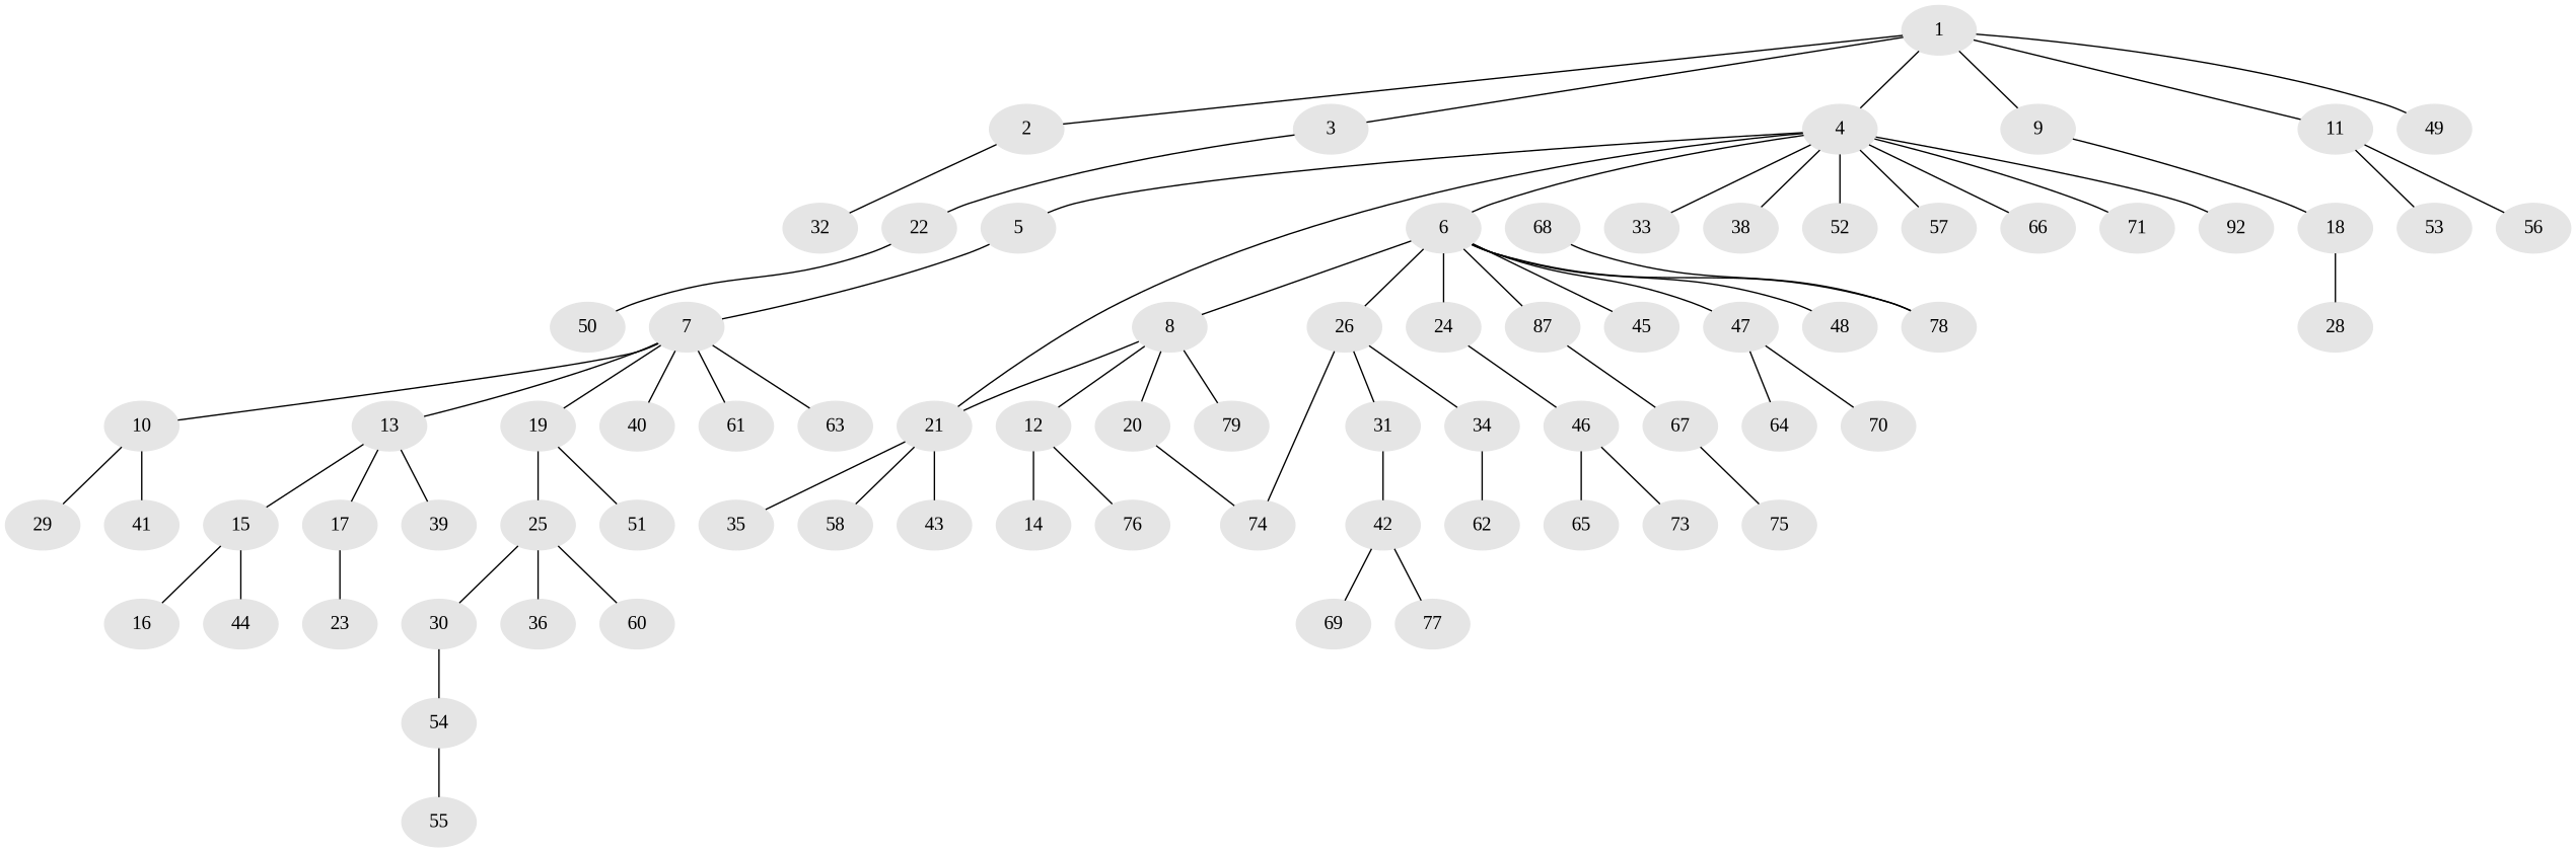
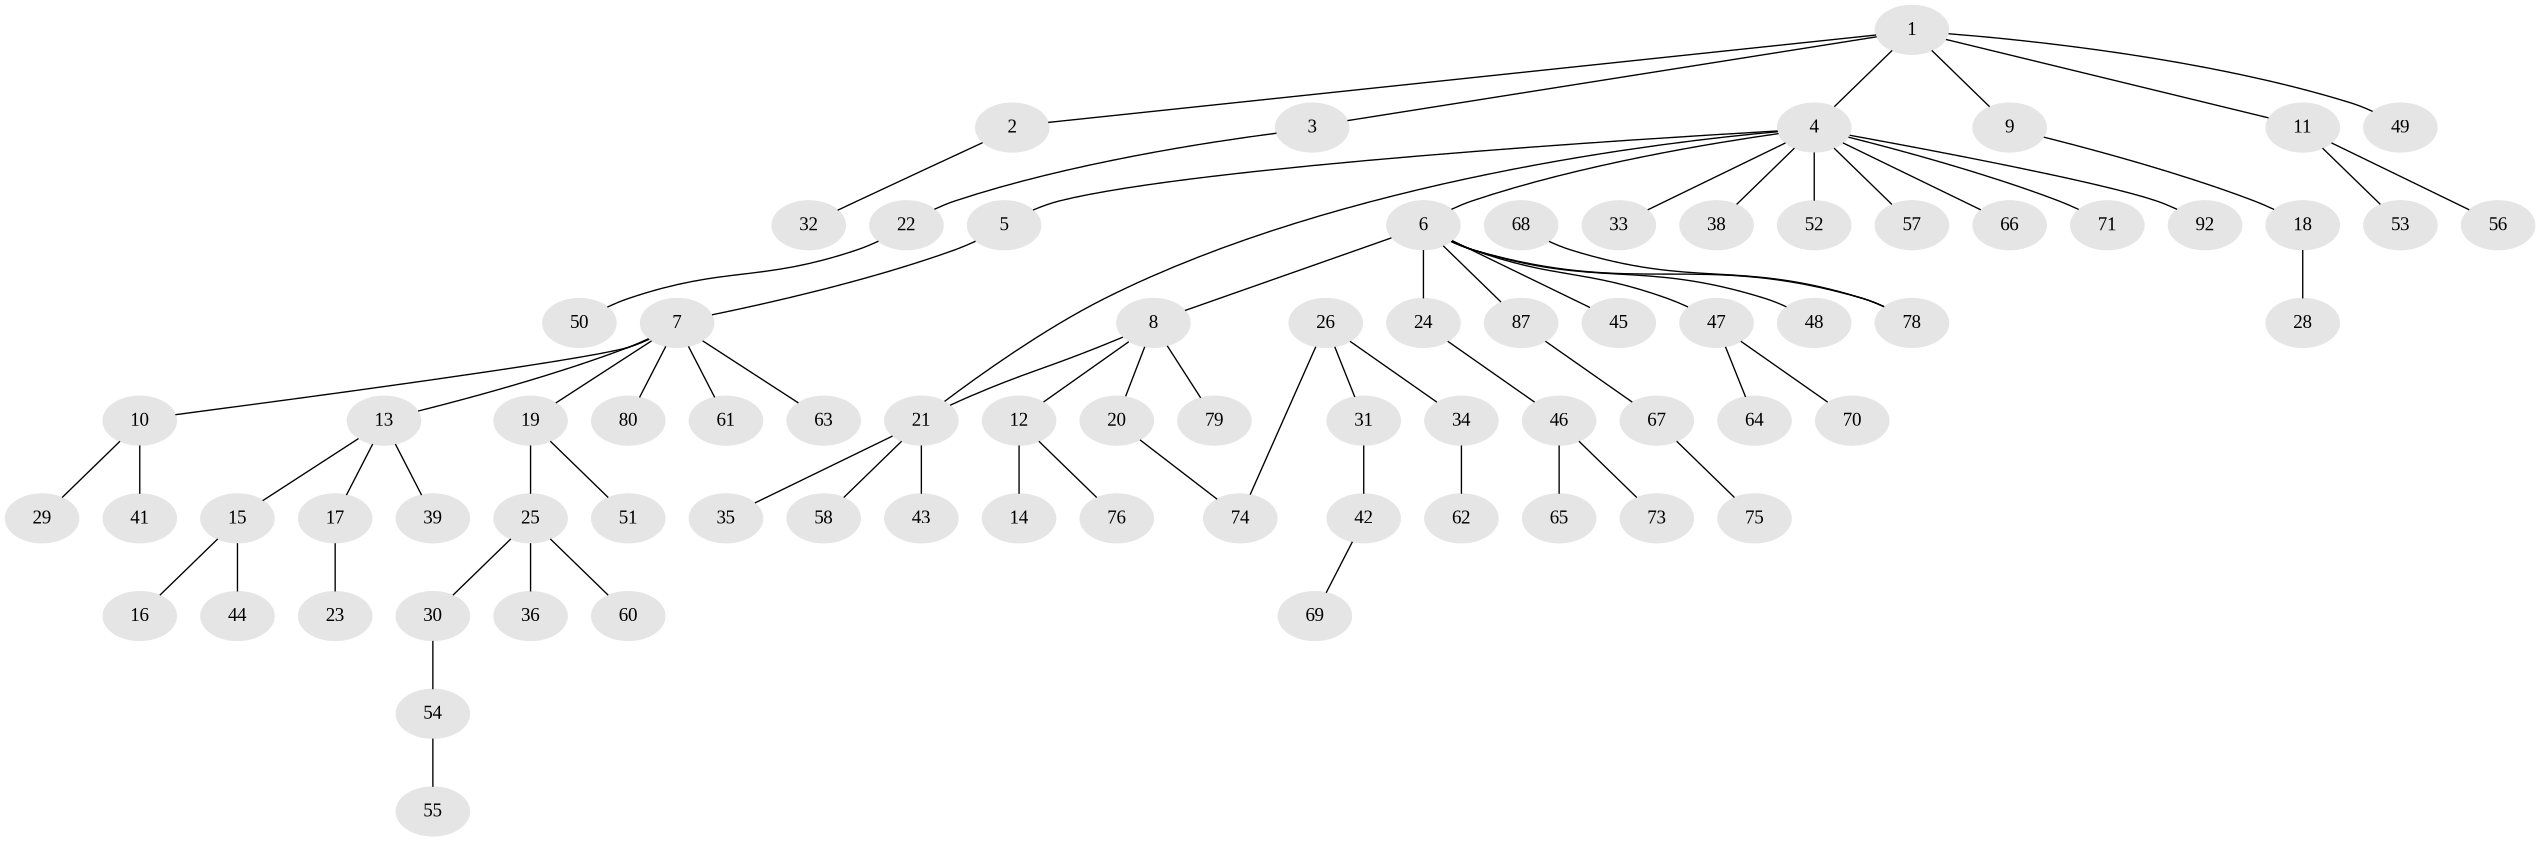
  graph {
    fontname="Liberation Serif"
    node [color=gray90 fontname="Liberation Serif" style=filled]
    edge [fontname="Liberation Serif"]
    1
    2
    3
    4
    9
    11
    49
    32
    22
    5
    6
    21
    33
    38
    52
    57
    66
    71
    n19 [label=92]
    18
    53
    56
    50
    7
    8
    24
    26
    n28 [label=87]
    45
    47
    48
    78
    35
    58
    43
    68
    10
    13
    19
-   40
+   40 [label=80]
    61
    63
    12
    20
    n45 [label=79]
    46
    74
    31
    34
    67
    64
    70
    29
    41
    15
    17
    39
    25
    51
    14
    76
    28
    16
    44
    23
    30
    36
    60
    65
    73
    54
    42
    62
    75
    55
    69
-   77
    1 -- 2
    1 -- 3
    1 -- 4
    1 -- 9
    1 -- 11
    1 -- 49
    2 -- 32
    3 -- 22
    4 -- 5
    4 -- 6
    4 -- 21
    4 -- 33
    4 -- 38
    4 -- 52
    4 -- 57
    4 -- 66
    4 -- 71
    4 -- n19
    9 -- 18
    11 -- 53
    11 -- 56
    22 -- 50
    5 -- 7
    6 -- 8
    6 -- 24
-   6 -- 26
    6 -- n28
    6 -- 45
    6 -- 47
    6 -- 48
    6 -- 78
    21 -- 35
    21 -- 58
    21 -- 43
    18 -- 28
    7 -- 10
    7 -- 13
    7 -- 19
    7 -- 40
    7 -- 61
    7 -- 63
    8 -- 21
    8 -- 12
    8 -- 20
    8 -- n45
    24 -- 46
    26 -- 74
    26 -- 31
    26 -- 34
    n28 -- 67
    47 -- 64
    47 -- 70
    68 -- 78
    10 -- 29
    10 -- 41
    13 -- 15
    13 -- 17
    13 -- 39
    19 -- 25
    19 -- 51
    12 -- 14
    12 -- 76
    20 -- 74
    46 -- 65
    46 -- 73
    31 -- 42
    34 -- 62
    67 -- 75
    15 -- 16
    15 -- 44
    17 -- 23
    25 -- 30
    25 -- 36
    25 -- 60
    30 -- 54
    54 -- 55
    42 -- 69
-   42 -- 77
  }
